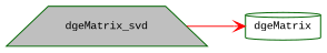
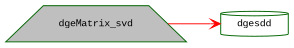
  digraph {
    rankdir=LR
    fontname="Liberation Mono"
    node [color=darkgreen fontname="Liberation Mono" fontsize=10 style=filled]
    n1 [fillcolor=grey75 fontcolor=black height=0.2 label=dgeMatrix_svd shape=trapezium width=0.4]
-   n2 [fillcolor=white height=0.2 label=dgeMatrix shape=cylinder width=0.4]
+   n2 [fillcolor=white height=0.2 label=dgesdd shape=cylinder width=0.4]
    n1 -> n2 [color=red fontname="Liberation Mono" fontsize=10 labelfontname="FreeSans.ttf" labelfontsize=10 style=solid arrowhead=vee]
  }
